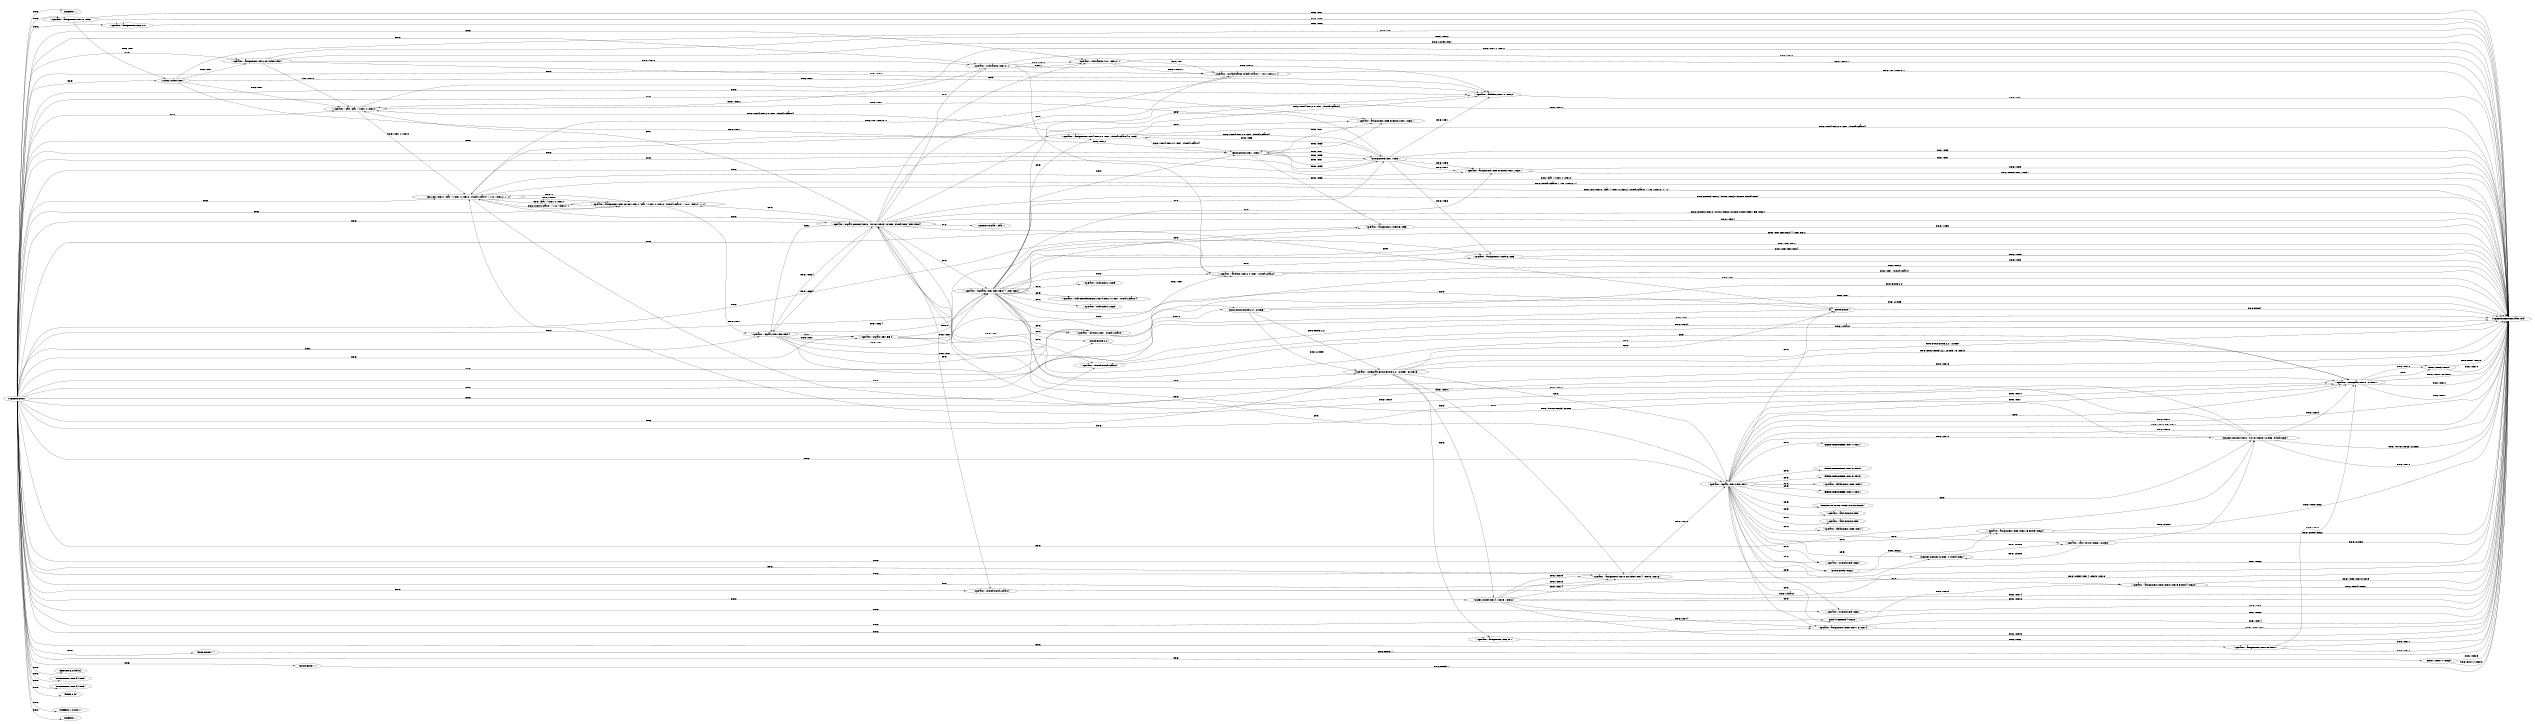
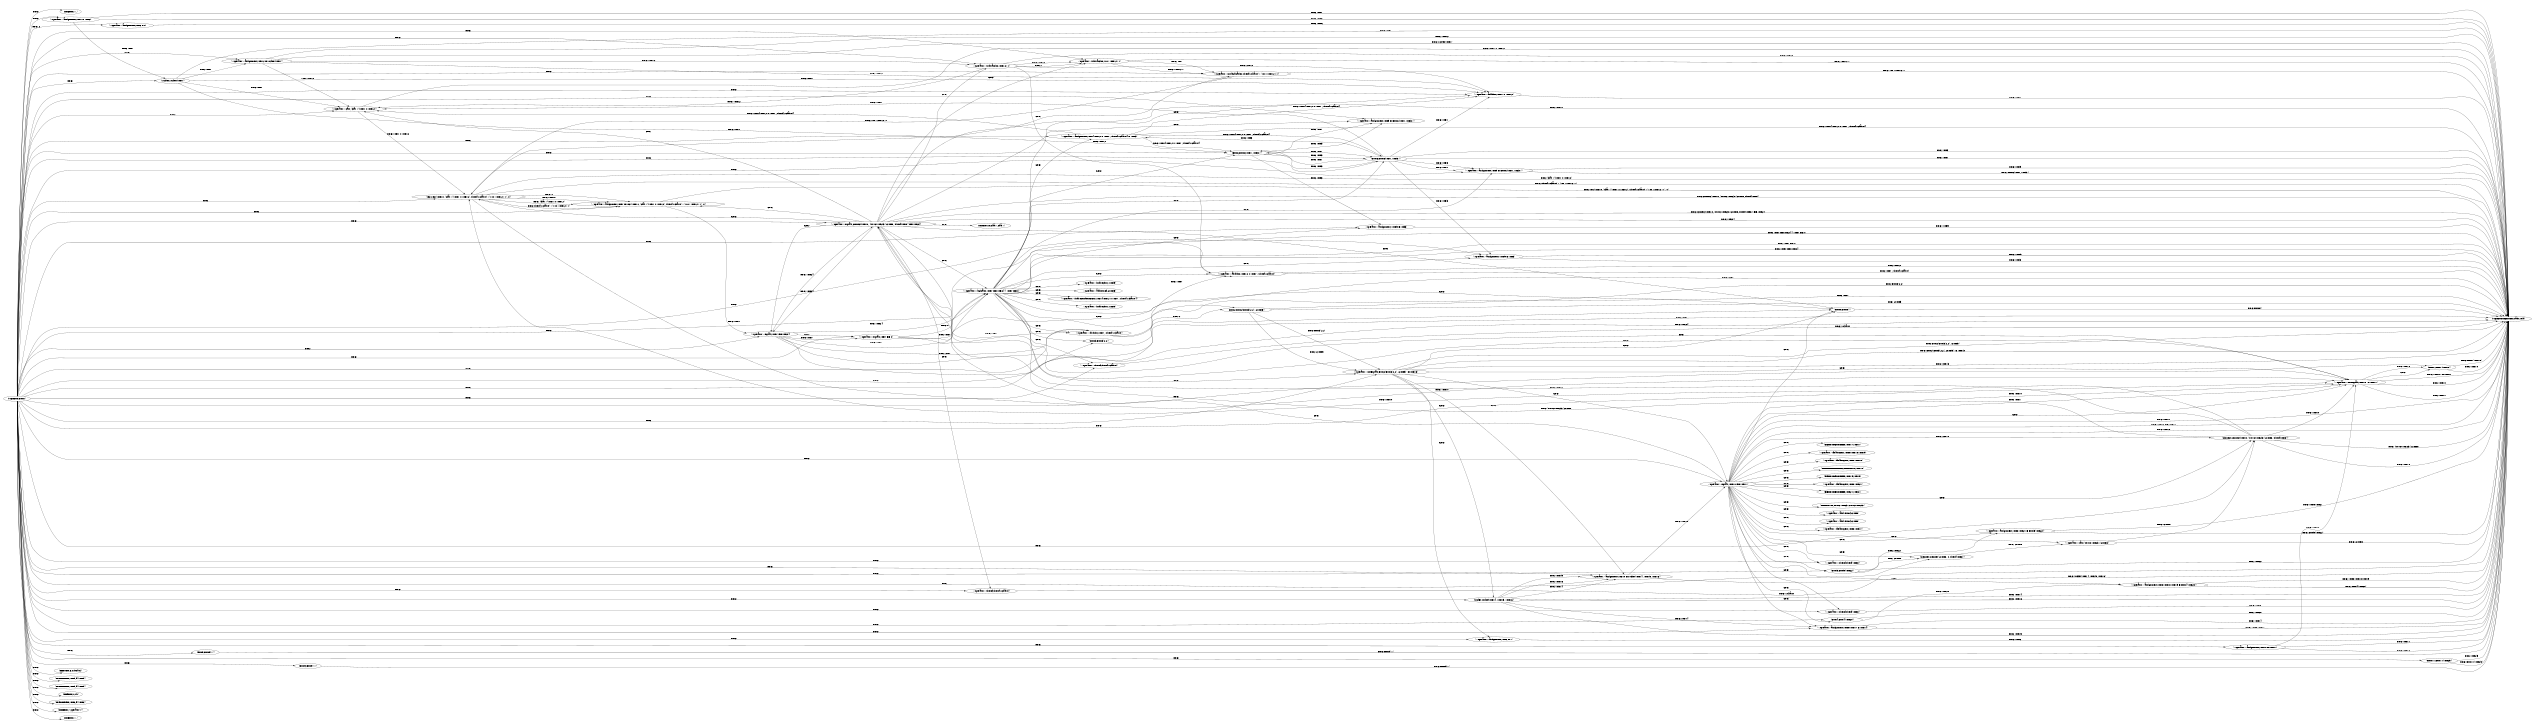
  digraph {
    rankdir=LR
    n1 [label="(METHOD,FUN1)"]
    n2 [label="(LITERAL,\"\",)"]
    n3 [label="(<operator>.assignment,VAR1 = VAR2)"]
    n4 [label="(RETURN,6,switch(6))"]
    n5 [label="(<operator>.assignment,VAR6 = 0)"]
    n6 [label="(<operator>.assignment,VAR10 = VAR11)"]
    n7 [label="(<operator>.assignment,VAR12 = wcslen(VAR1))"]
    n8 [label="(wcslen,wcslen(VAR1))"]
    n9 [label="(<operator>.notEquals,FUN2(FUN3(2,2), &VAR5) != VAR13)"]
    n10 [label="(FUN3,FUN3(2,2))"]
    n11 [label="(<operator>.assignment,VAR6 = 1)"]
    n12 [label="(<operator>.assignment,VAR10 = socket(VAR14, VAR15, VAR16))"]
    n13 [label="(socket,socket(VAR14, VAR15, VAR16))"]
    n14 [label="(<operator>.equals,VAR10 == VAR11)"]
    n15 [label="(memset,memset(&VAR8, 0, sizeof(VAR8)))"]
    n16 [label="(<operator>.sizeOf,sizeof(VAR8))"]
    n17 [label="(<operator>.assignment,VAR8.VAR17 = VAR14)"]
-   n18 [label="(FUN4,METHOD4(VAR20))"]
+   n18 [label="(FUN4,FUN4(VAR20))"]
    n19 [label="(FUN5,FUN5(VAR22))"]
    n20 [label="(<operator>.equals,connect(VAR10, (struct VAR23*)&VAR8, sizeof(VAR8)) == VAR24)"]
    n21 [label="(connect,connect(VAR10, (struct VAR23*)&VAR8, sizeof(VAR8)))"]
    n22 [label="(<operator>.sizeOf,sizeof(VAR8))"]
    n23 [label="(<operator>.assignment,VAR7 = recv(VAR10, (char *)(VAR1 + VAR12), sizeof(wchar_t) * (100 - VAR12 - 1), 0))"]
    n24 [label="(recv,recv(VAR10, (char *)(VAR1 + VAR12), sizeof(wchar_t) * (100 - VAR12 - 1), 0))"]
    n25 [label="(<operator>.cast,(char *)(VAR1 + VAR12))"]
    n26 [label="(<operator>.addition,VAR1 + VAR12)"]
    n27 [label="(<operator>.multiplication,sizeof(wchar_t) * (100 - VAR12 - 1))"]
    n28 [label="(<operator>.sizeOf,sizeof(wchar_t))"]
    n29 [label="(<operator>.subtraction,100 - VAR12 - 1)"]
    n30 [label="(<operator>.subtraction,VAR12 - 1)"]
    n31 [label="(<operator>.equals,VAR7 == VAR24)"]
    n32 [label="(<operator>.equals,VAR7 == 0)"]
    n33 [label="(<operator>.assignment,VAR1[VAR12 + VAR7 / sizeof(wchar_t)] = VAR3)"]
    n34 [label="(<operator>.addition,VAR12 + VAR7 / sizeof(wchar_t))"]
    n35 [label="(<operator>.division,VAR7 / sizeof(wchar_t))"]
    n36 [label="(<operator>.sizeOf,sizeof(wchar_t))"]
    n37 [label="(<operator>.assignment,VAR9 = FUN6(VAR1, VAR3''))"]
    n38 [label="(FUN6,FUN6(VAR1, VAR3''))"]
    n39 [label="(IDENTIFIER,VAR9,if (VAR9))"]
    n40 [label="(<operator>.assignment,*VAR9 = VAR3)"]
    n41 [label="(<operator>.assignment,VAR9 = FUN6(VAR1, VAR3''))"]
    n42 [label="(FUN6,FUN6(VAR1, VAR3''))"]
    n43 [label="(IDENTIFIER,VAR9,if (VAR9))"]
    n44 [label="(<operator>.assignment,*VAR9 = VAR3)"]
-   n45 [label="(FIELD,0,do)"]
+   n45 [label="(LITERAL,0,do)"]
    n46 [label="(<operator>.notEquals,VAR10 != VAR11)"]
-   n47 [label="(FUN7,FUN3(VAR10))"]
+   n47 [label="(FUN7,FUN7(VAR10))"]
+   n48 [label="(IDENTIFIER,VAR6,if (VAR6))"]
    n49 [label="(FUN8,FUN8())"]
    n50 [label="(FUN9,FUN9(\"\"))"]
-   n51 [label="(LITERAL,7,switch(7))"]
+   n51 [label="(LITERAL,7,operator(7))"]
    n52 [label="(LITERAL,\"\",)"]
    n53 [label="(FUN11,FUN11(VAR25))"]
    n54 [label="(FUN9,FUN9(\"\"))"]
    n55 [label="(METHOD_RETURN,static void)"]
    n56 [label="(FUN2,FUN2(FUN3(2,2), &VAR5))"]
    n57 [label="(<operator>.assignment,VAR8.VAR18.VAR19 = FUN4(VAR20))"]
    n58 [label="(<operator>.assignment,VAR8.VAR21 = FUN5(VAR22))"]
    n59 [label="(<operator>.cast,(struct VAR23*)&VAR8)"]
    n60 [label="(<operator>.addressOf,&VAR8)"]
    n61 [label="(<operator>.fieldAccess,VAR8.VAR17)"]
    n62 [label="(FIELD_IDENTIFIER,VAR17,VAR17)"]
-   n65 [label="(FIELD_IDENTIFIER,VAR18,VAR18)"]
+   n63 [label="(<operator>.fieldAccess,VAR8.VAR18.VAR19)"]
+   n64 [label="(<operator>.fieldAccess,VAR8.VAR18)"]
+   n65 [label="(FIELD_IDENTIFIER,RETURN18,VAR18)"]
    n66 [label="(FIELD_IDENTIFIER,VAR19,VAR19)"]
    n67 [label="(<operator>.fieldAccess,VAR8.VAR21)"]
    n68 [label="(FIELD_IDENTIFIER,VAR21,VAR21)"]
    n69 [label="(UNKNOWN,struct VAR23*,struct VAR23*)"]
    n70 [label="(<operator>.addressOf,&VAR8)"]
    n71 [label="(<operator>.logicalOr,VAR7 == VAR24 || VAR7 == 0)"]
    n72 [label="(UNKNOWN,char *,char *)"]
+   n73 [label="(<operator>.addressOf,&VAR5)"]
    n74 [label="(<operator>.indirectIndexAccess,VAR1[VAR12 + VAR7 / sizeof(wchar_t)])"]
    n75 [label="(<operator>.indirection,*VAR9)"]
    n76 [label="(<operator>.indirection,*VAR9)"]
    n1 -> n2 [label="DDG: "]
    n1 -> n3 [label="DDG: "]
    n1 -> n4 [label="DDG: "]
-   n1 -> n5 [label="DDG: "]
+   n1 -> n5 [label="DDG: 2"]
    n1 -> n6 [label="DDG: "]
    n1 -> n7 [label="DDG: "]
    n1 -> n8 [label="DDG: "]
    n1 -> n9 [label="DDG: "]
    n1 -> n10 [label="DDG: "]
+   n1 -> n11 [label="DDG: "]
    n1 -> n12 [label="DDG: "]
    n1 -> n13 [label="DDG: "]
    n1 -> n14 [label="DDG: "]
    n1 -> n15 [label="DDG: "]
    n1 -> n16 [label="DDG: "]
    n1 -> n17 [label="DDG: "]
    n1 -> n18 [label="DDG: "]
    n1 -> n19 [label="DDG: "]
    n1 -> n20 [label="DDG: "]
    n1 -> n21 [label="DDG: "]
    n1 -> n22 [label="DDG: "]
    n1 -> n23 [label="DDG: "]
    n1 -> n24 [label="DDG: "]
-   n1 -> n25 [label="CDG: "]
+   n1 -> n25 [label="DDG: "]
    n1 -> n26 [label="DDG: "]
    n1 -> n27 [label="DDG: "]
    n1 -> n28 [label="DDG: "]
    n1 -> n29 [label="DDG: "]
    n1 -> n30 [label="DDG: "]
    n1 -> n31 [label="DDG: "]
    n1 -> n32 [label="DDG: "]
    n1 -> n33 [label="DDG: "]
    n1 -> n34 [label="DDG: "]
    n1 -> n35 [label="DDG: "]
    n1 -> n36 [label="DDG: "]
    n1 -> n37 [label="DDG: "]
    n1 -> n38 [label="DDG: "]
    n1 -> n39 [label="DDG: "]
    n1 -> n40 [label="DDG: "]
    n1 -> n41 [label="DDG: "]
    n1 -> n42 [label="DDG: "]
    n1 -> n43 [label="DDG: "]
    n1 -> n44 [label="DDG: "]
    n1 -> n45 [label="DDG: "]
    n1 -> n46 [label="DDG: "]
    n1 -> n47 [label="DDG: "]
+   n1 -> n48 [label="DDG: "]
    n1 -> n49 [label="DDG: "]
    n1 -> n50 [label="DDG: "]
    n1 -> n51 [label="DDG: "]
    n1 -> n52 [label="DDG: "]
    n1 -> n53 [label="DDG: "]
    n1 -> n54 [label="DDG: "]
    n3 -> n8 [label="DDG: VAR1"]
    n3 -> n55 [label="DDG: VAR1"]
    n3 -> n55 [label="DDG: VAR2"]
    n5 -> n55 [label="DDG: VAR6"]
    n6 -> n46 [label="DDG: VAR10"]
    n6 -> n55 [label="DDG: VAR11"]
    n6 -> n55 [label="DDG: VAR10"]
    n7 -> n25 [label="VAR: VAR12"]
    n7 -> n26 [label="DDG: VAR12"]
    n7 -> n30 [label="DDG: VAR12"]
    n7 -> n55 [label="DDG: VAR12"]
    n7 -> n55 [label="DDG: wcslen(VAR1)"]
    n8 -> n7 [label="DDG: VAR1"]
    n8 -> n25 [label="DDG: VAR1"]
    n8 -> n26 [label="DDG: VAR1"]
    n8 -> n38 [label="DDG: VAR1"]
    n8 -> n55 [label="DDG: VAR1"]
    n9 -> n11 [label="CDG: "]
    n9 -> n12 [label="CDG: "]
    n9 -> n13 [label="CDG: "]
    n9 -> n14 [label="CDG: "]
+   n9 -> n46 [label="CDG: "]
    n9 -> n49 [label="CDG: "]
    n9 -> n55 [label="DDG: FUN2(FUN3(2,2), &VAR5)"]
    n9 -> n55 [label="DDG: FUN2(FUN3(2,2), &VAR5) != VAR13"]
    n9 -> n55 [label="DDG: VAR13"]
    n10 -> n56 [label="DDG: 2"]
    n11 -> n55 [label="DDG: VAR6"]
    n12 -> n14 [label="DDG: VAR10"]
    n12 -> n55 [label="DDG: socket(VAR14, VAR15, VAR16)"]
    n13 -> n12 [label="DDG: VAR14"]
    n13 -> n12 [label="DDG: VAR15"]
    n13 -> n12 [label="DDG: VAR16"]
    n13 -> n17 [label="DDG: VAR14"]
    n13 -> n55 [label="DDG: VAR15"]
    n13 -> n55 [label="DDG: VAR14"]
    n13 -> n55 [label="DDG: VAR16"]
    n14 -> n15 [label="CDG: "]
    n14 -> n16 [label="CDG: "]
    n14 -> n17 [label="CDG: "]
    n14 -> n18 [label="CDG: "]
    n14 -> n19 [label="CDG: "]
    n14 -> n20 [label="CDG: "]
    n14 -> n21 [label="DDG: VAR10"]
    n14 -> n21 [label="CDG: "]
    n14 -> n22 [label="CDG: "]
    n14 -> n46 [label="DDG: VAR10"]
    n14 -> n46 [label="DDG: VAR11"]
    n14 -> n46 [label="CDG: "]
    n14 -> n49 [label="CDG: "]
    n14 -> n55 [label="DDG: VAR11"]
    n14 -> n55 [label="DDG: VAR10 == VAR11"]
    n14 -> n55 [label="DDG: VAR10"]
-   n14 -> n57 [label="CDG: "]
+   n14 -> n57 [label="VAR: "]
    n14 -> n58 [label="CDG: "]
    n14 -> n59 [label="CDG: "]
    n14 -> n60 [label="CDG: "]
    n14 -> n61 [label="CDG: "]
    n14 -> n62 [label="CDG: "]
+   n14 -> n63 [label="CDG: "]
+   n14 -> n64 [label="CDG: "]
    n14 -> n65 [label="CDG: "]
    n14 -> n66 [label="CDG: "]
    n14 -> n67 [label="CDG: "]
    n14 -> n68 [label="CDG: "]
    n14 -> n69 [label="CDG: "]
    n14 -> n70 [label="CDG: "]
    n15 -> n59 [label="DDG: &VAR8"]
    n17 -> n55 [label="DDG: VAR8.VAR17"]
    n17 -> n55 [label="DDG: VAR14"]
    n18 -> n55 [label="DDG: VAR20"]
    n18 -> n57 [label="DDG: VAR20"]
    n19 -> n55 [label="DDG: VAR22"]
    n19 -> n58 [label="DDG: VAR22"]
    n20 -> n23 [label="CDG: "]
    n20 -> n24 [label="CDG: "]
    n20 -> n25 [label="CDG: "]
    n20 -> n26 [label="CDG: "]
    n20 -> n27 [label="CDG: "]
    n20 -> n28 [label="CDG: "]
    n20 -> n29 [label="CDG: "]
    n20 -> n30 [label="CDG: "]
    n20 -> n31 [label="DDG: VAR24"]
    n20 -> n31 [label="CDG: "]
    n20 -> n46 [label="CDG: "]
    n20 -> n49 [label="CDG: "]
    n20 -> n55 [label="DDG: connect(VAR10, (struct VAR23*)&VAR8, sizeof(VAR8))"]
    n20 -> n55 [label="DDG: connect(VAR10, (struct VAR23*)&VAR8, sizeof(VAR8)) == VAR24"]
    n20 -> n55 [label="DDG: VAR24"]
    n20 -> n71 [label="CDG: "]
    n20 -> n72 [label="CDG: "]
    n21 -> n20 [label="DDG: VAR10"]
    n21 -> n20 [label="DDG: (struct VAR23*)&VAR8"]
    n21 -> n24 [label="DDG: VAR10"]
    n21 -> n46 [label="DDG: VAR10"]
    n21 -> n55 [label="DDG: VAR10"]
    n21 -> n55 [label="DDG: (struct VAR23*)&VAR8"]
    n22 -> n55 [label="DDG: VAR8"]
    n23 -> n31 [label="DDG: VAR7"]
    n23 -> n55 [label="DDG: recv(VAR10, (char *)(VAR1 + VAR12), sizeof(wchar_t) * (100 - VAR12 - 1), 0)"]
    n24 -> n23 [label="DDG: VAR10"]
    n24 -> n23 [label="DDG: (char *)(VAR1 + VAR12)"]
    n24 -> n23 [label="DDG: sizeof(wchar_t) * (100 - VAR12 - 1)"]
    n24 -> n23 [label="DDG: 0"]
    n24 -> n46 [label="DDG: VAR10"]
    n24 -> n55 [label="DDG: (char *)(VAR1 + VAR12)"]
    n24 -> n55 [label="DDG: sizeof(wchar_t) * (100 - VAR12 - 1)"]
    n24 -> n55 [label="DDG: VAR10"]
    n25 -> n24 [label="DDG: VAR1 + VAR12"]
    n25 -> n55 [label="DDG: VAR1 + VAR12"]
    n26 -> n55 [label="DDG: VAR1"]
    n27 -> n24 [label="DDG: 100 - VAR12 - 1"]
    n27 -> n55 [label="DDG: 100 - VAR12 - 1"]
    n28 -> n55 [label="DDG: wchar_t"]
    n29 -> n27 [label="DDG: 100"]
    n29 -> n27 [label="DDG: VAR12 - 1"]
    n29 -> n55 [label="DDG: VAR12 - 1"]
    n30 -> n25 [label="DDG: VAR12"]
    n30 -> n26 [label="DDG: VAR12"]
    n30 -> n29 [label="DDG: VAR12"]
    n30 -> n29 [label="DDG: 1"]
    n30 -> n34 [label="DDG: VAR12"]
    n30 -> n55 [label="DDG: VAR12"]
    n31 -> n20 [label="DDG: VAR24"]
    n31 -> n32 [label="DDG: VAR7"]
    n31 -> n32 [label="CDG: "]
    n31 -> n35 [label="DDG: VAR7"]
    n31 -> n55 [label="DDG: VAR7"]
    n31 -> n55 [label="DDG: VAR24"]
    n31 -> n71 [label="DDG: VAR7"]
    n31 -> n71 [label="DDG: VAR24"]
    n32 -> n35 [label="DDG: VAR7"]
    n32 -> n55 [label="DDG: VAR7"]
    n32 -> n71 [label="DDG: VAR7"]
    n32 -> n71 [label="DDG: 0"]
    n33 -> n25 [label="DDG: VAR1[VAR12 + VAR7 / sizeof(wchar_t)]"]
    n33 -> n26 [label="DDG: VAR1[VAR12 + VAR7 / sizeof(wchar_t)]"]
    n33 -> n38 [label="DDG: VAR1[VAR12 + VAR7 / sizeof(wchar_t)]"]
    n33 -> n42 [label="DDG: VAR1[VAR12 + VAR7 / sizeof(wchar_t)]"]
    n33 -> n55 [label="DDG: VAR1[VAR12 + VAR7 / sizeof(wchar_t)]"]
    n34 -> n55 [label="DDG: VAR12"]
    n34 -> n55 [label="DDG: VAR7 / sizeof(wchar_t)"]
    n35 -> n34 [label="DDG: VAR7"]
    n35 -> n55 [label="DDG: VAR7"]
    n36 -> n55 [label="DDG: wchar_t"]
    n38 -> n37 [label="DDG: VAR1"]
    n38 -> n37 [label="DDG: VAR3"]
    n38 -> n40 [label="DDG: VAR3"]
    n38 -> n42 [label="DDG: VAR1"]
    n38 -> n42 [label="DDG: VAR3"]
    n40 -> n55 [label="DDG: *VAR9"]
    n41 -> n55 [label="DDG: VAR9"]
    n41 -> n55 [label="DDG: FUN6(VAR1, VAR3'')"]
    n42 -> n25 [label="DDG: VAR1"]
    n42 -> n26 [label="DDG: VAR1"]
    n42 -> n33 [label="DDG: VAR3"]
    n42 -> n38 [label="DDG: VAR1"]
    n42 -> n38 [label="DDG: VAR3"]
    n42 -> n41 [label="DDG: VAR1"]
    n42 -> n41 [label="DDG: VAR3"]
    n42 -> n44 [label="DDG: VAR3"]
    n42 -> n55 [label="DDG: VAR1"]
    n42 -> n55 [label="DDG: VAR3"]
    n44 -> n55 [label="DDG: *VAR9"]
    n44 -> n55 [label="DDG: VAR3"]
    n46 -> n47 [label="DDG: VAR10"]
    n46 -> n47 [label="CDG: "]
    n46 -> n55 [label="DDG: VAR10 != VAR11"]
    n46 -> n55 [label="DDG: VAR10"]
    n46 -> n55 [label="DDG: VAR11"]
    n47 -> n55 [label="DDG: FUN7(VAR10)"]
    n47 -> n55 [label="DDG: VAR10"]
    n49 -> n55 [label="DDG: FUN8()"]
    n50 -> n55 [label="DDG: FUN9(\"\")"]
    n53 -> n55 [label="DDG: VAR25"]
    n53 -> n55 [label="DDG: FUN11(VAR25)"]
    n54 -> n55 [label="DDG: FUN9(\"\")"]
    n56 -> n9 [label="DDG: FUN3(2,2)"]
    n56 -> n9 [label="DDG: &VAR5"]
    n56 -> n55 [label="DDG: FUN3(2,2)"]
    n56 -> n55 [label="DDG: &VAR5"]
    n57 -> n55 [label="DDG: VAR8.VAR18.VAR19"]
    n57 -> n55 [label="DDG: FUN4(VAR20)"]
    n58 -> n55 [label="DDG: FUN5(VAR22)"]
    n58 -> n55 [label="DDG: VAR8.VAR21"]
-   n59 -> n15 [label="DDG: &VAR8"]
+   n19 -> n15 [label="DDG: &VAR8"]
    n59 -> n21 [label="DDG: &VAR8"]
    n59 -> n55 [label="DDG: &VAR8"]
    n71 -> n9 [label="CDG: "]
    n71 -> n10 [label="CDG: "]
    n71 -> n33 [label="CDG: "]
    n71 -> n34 [label="CDG: "]
    n71 -> n35 [label="CDG: "]
    n71 -> n36 [label="CDG: "]
    n71 -> n37 [label="CDG: "]
    n71 -> n38 [label="CDG: "]
    n71 -> n40 [label="CDG: "]
    n71 -> n41 [label="CDG: "]
    n71 -> n42 [label="CDG: "]
    n71 -> n44 [label="CDG: "]
    n71 -> n46 [label="CDG: "]
    n71 -> n49 [label="CDG: "]
    n71 -> n55 [label="DDG: VAR7 == VAR24 || VAR7 == 0"]
    n71 -> n55 [label="DDG: VAR7 == 0"]
    n71 -> n55 [label="DDG: VAR7 == VAR24"]
    n71 -> n56 [label="CDG: "]
+   n71 -> n73 [label="CDG: "]
    n71 -> n74 [label="CDG: "]
    n71 -> n75 [label="CDG: "]
    n71 -> n76 [label="CDG: "]
  }
